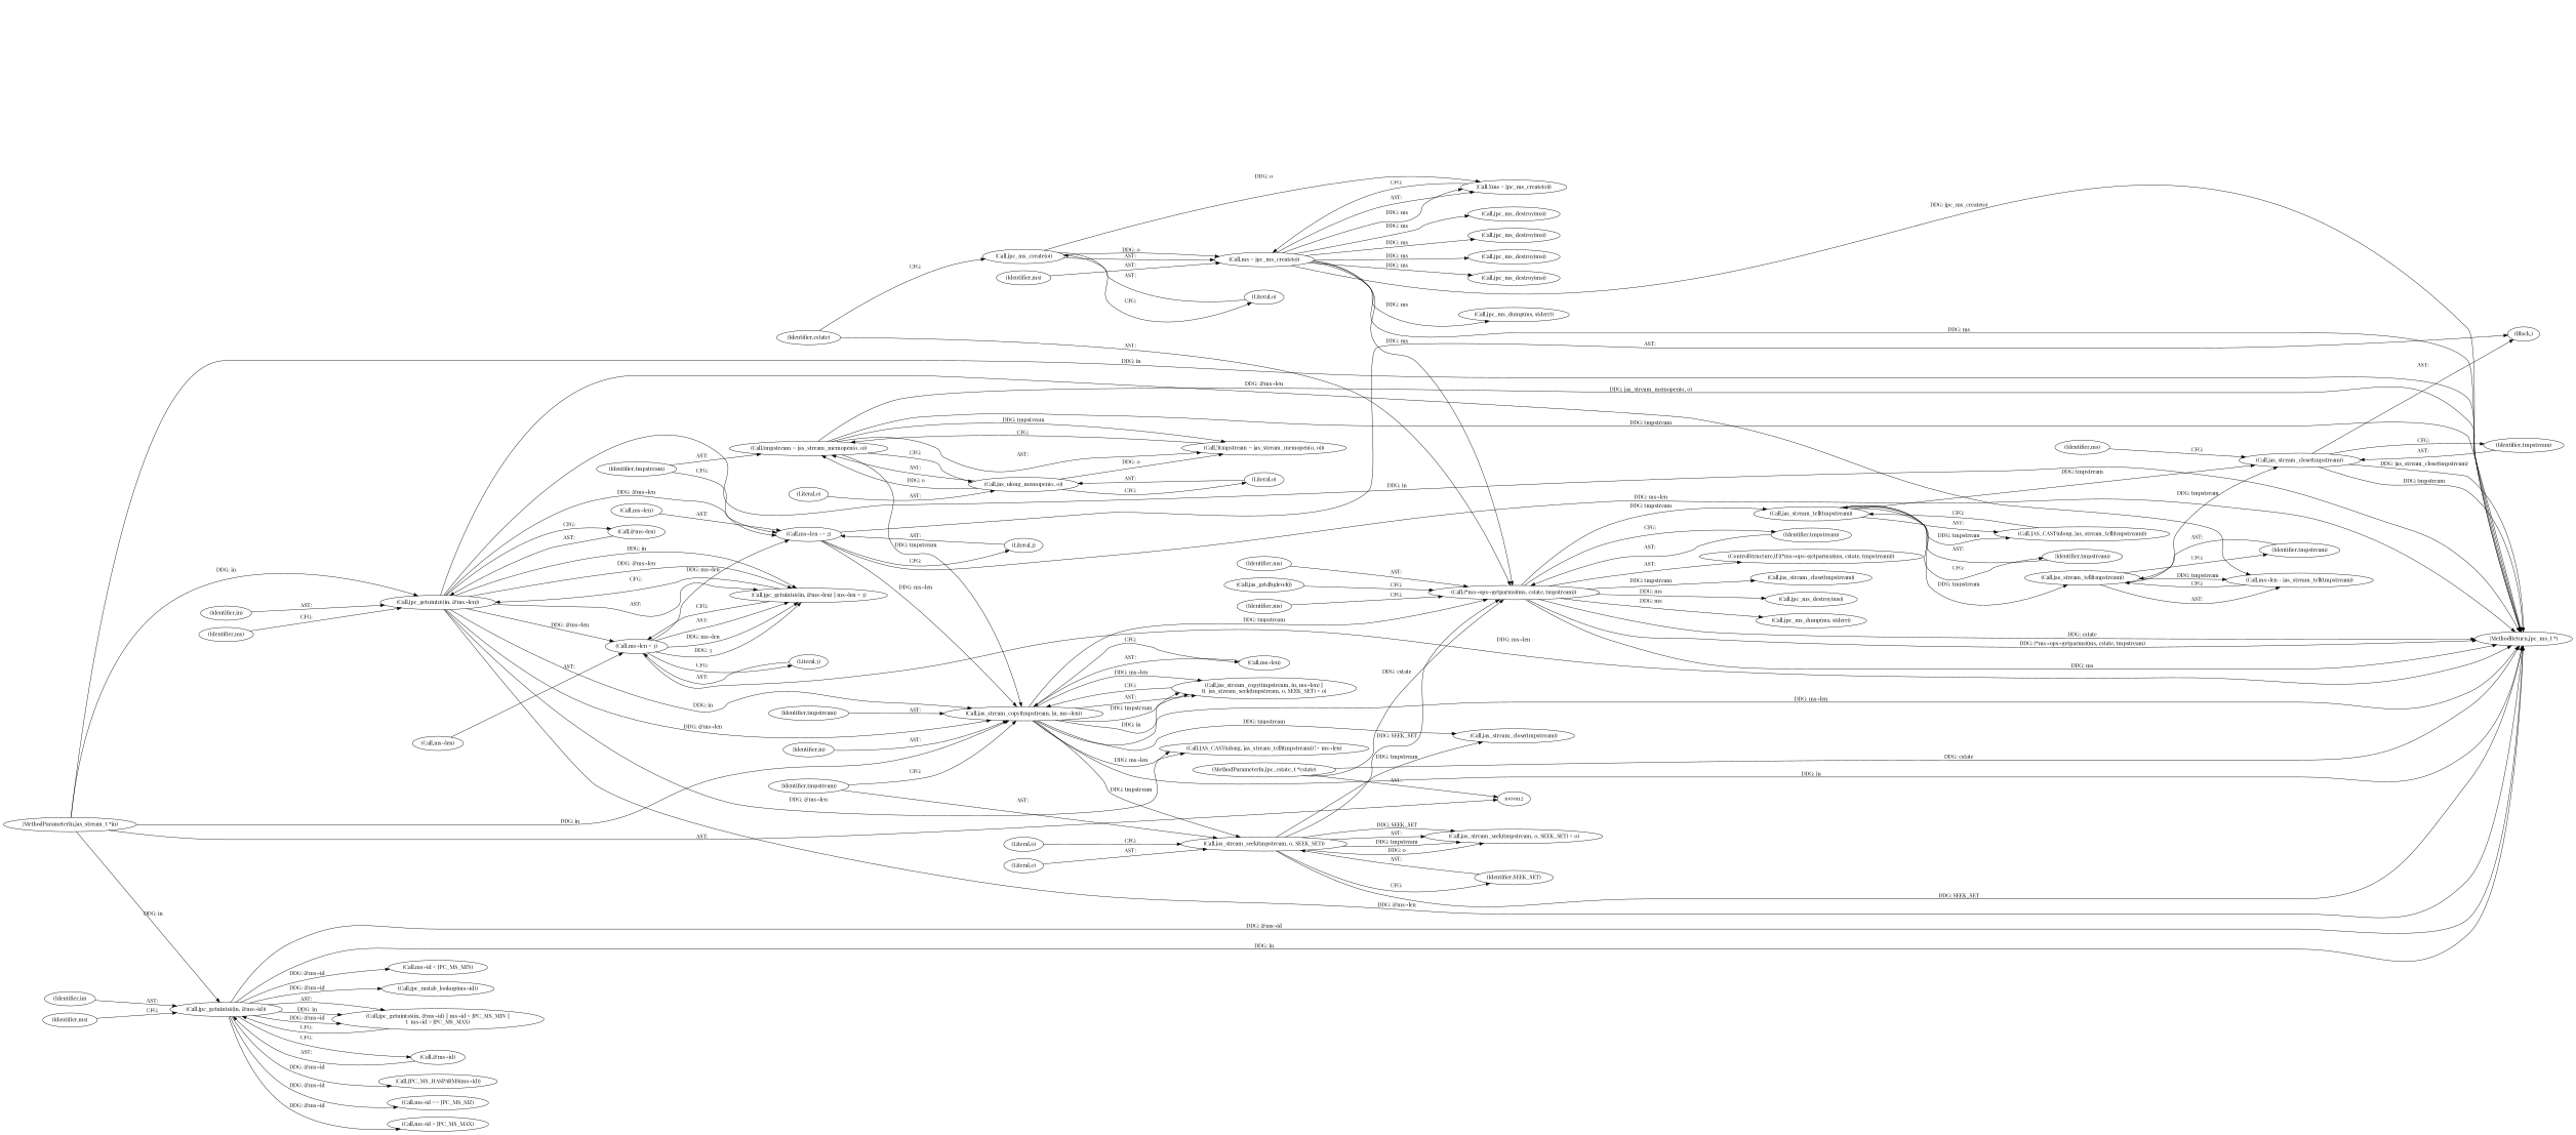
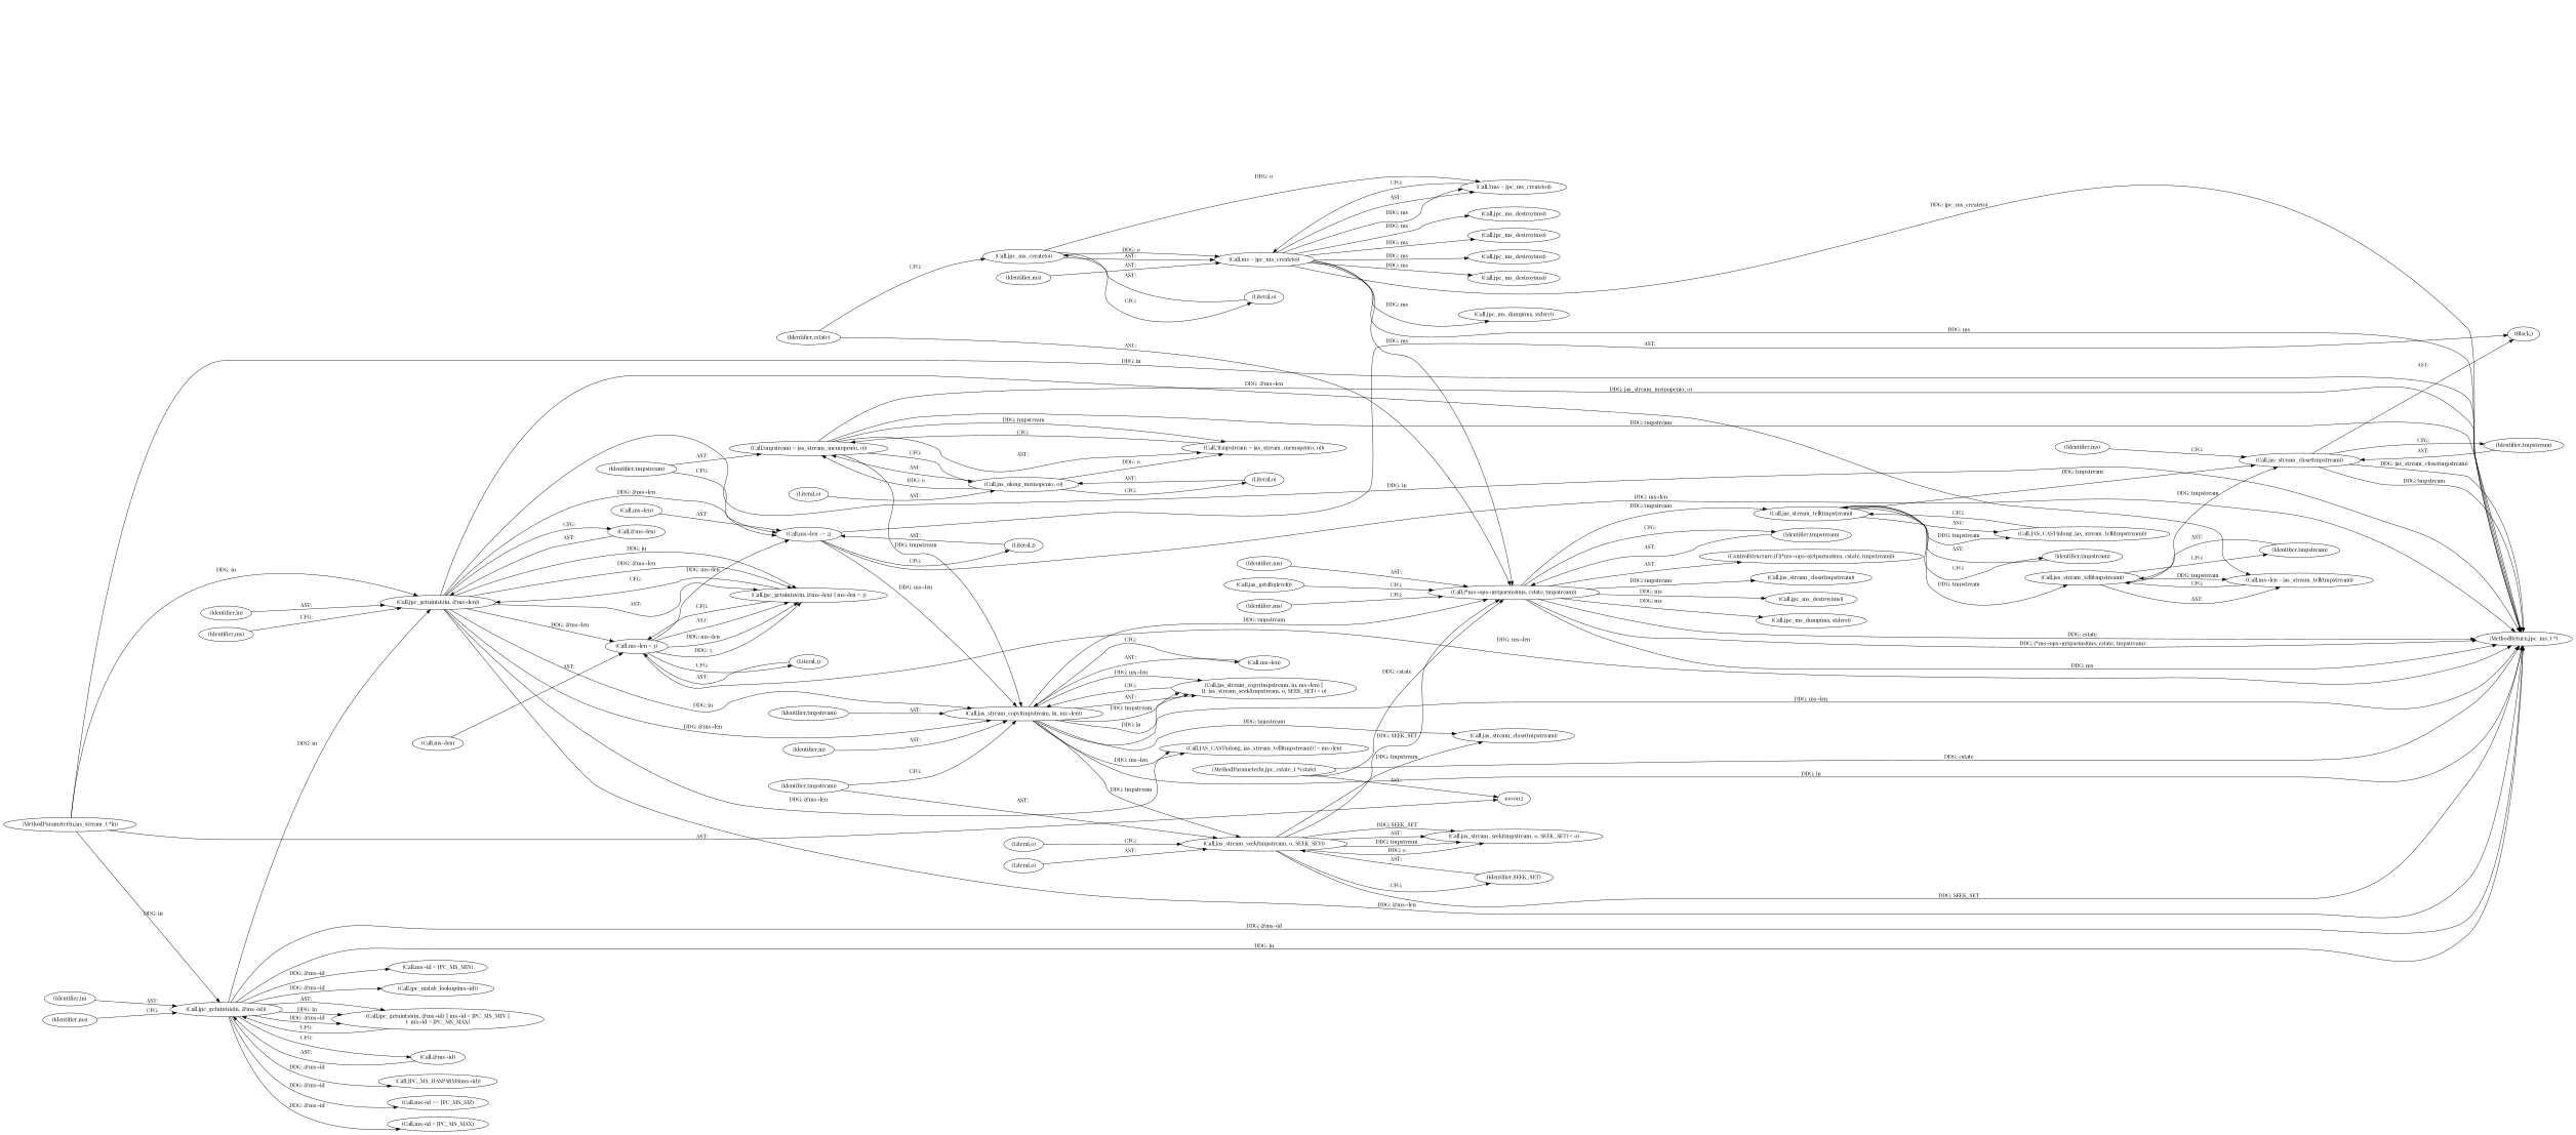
  digraph {
    fontname="Playfair Display"
    rankdir=LR
    node [fontname="Playfair Display"]
    edge [fontname="Playfair Display"]
    n1 [label="(Call,jas_stream_close(tmpstream))"]
    n2 [label="(Block,)"]
    n3 [label="(MethodReturn,jpc_ms_t *)"]
    n4 [label="(Identifier,tmpstream)"]
    n5 [label="(Call,jas_stream_tell(tmpstream))"]
    n6 [label="(Call,jas_stream_tell(tmpstream))"]
    n7 [label="(Call,JAS_CAST(ulong, jas_stream_tell(tmpstream)))"]
    n8 [label="(Identifier,tmpstream)"]
    n9 [label="(Call,ms->len - jas_stream_tell(tmpstream))"]
    n10 [label="(Identifier,tmpstream)"]
    n11 [label="(Call,(*ms->ops->getparms)(ms, cstate, tmpstream))"]
    n12 [label="(Call,jas_stream_close(tmpstream))"]
    n13 [label="(Call,jpc_ms_destroy(ms))"]
    n14 [label="(Call,jpc_ms_dump(ms, stderr))"]
    n15 [label="(Identifier,tmpstream)"]
    n16 [label="(ControlStructure,if ((*ms->ops->getparms)(ms, cstate, tmpstream)))"]
    n17 [label="(Call,ms = jpc_ms_create(0))"]
    n18 [label="(Call,jpc_ms_dump(ms, stderr))"]
    n19 [label="(Call,!(ms = jpc_ms_create(0)))"]
    n20 [label="(Call,jpc_ms_destroy(ms))"]
    n21 [label="(Call,jpc_ms_destroy(ms))"]
    n22 [label="(Call,jpc_ms_destroy(ms))"]
    n23 [label="(Call,jpc_ms_destroy(ms))"]
    n24 [label="(Call,jpc_ms_create(0))"]
    n25 [label="(Literal,0)"]
    n26 [label="(MethodParameterIn,jpc_cstate_t *cstate)"]
    1000112
    n28 [label="(Call,jas_stream_copy(tmpstream, in, ms->len))"]
    n29 [label="(Call,jas_stream_seek(tmpstream, 0, SEEK_SET))"]
    n30 [label="(Call,ms->len)"]
    n31 [label="(Call,jas_stream_close(tmpstream))"]
    n32 [label="(Call,JAS_CAST(ulong, jas_stream_tell(tmpstream)) != ms->len)"]
    n33 [label="(Call,jas_stream_copy(tmpstream, in, ms->len) ||\n\t\t  jas_stream_seek(tmpstream, 0, SEEK_SET) < 0)"]
    n34 [label="(Identifier,SEEK_SET)"]
    n35 [label="(Call,jas_stream_seek(tmpstream, 0, SEEK_SET) < 0)"]
    n36 [label="(Call,tmpstream = jas_stream_memopen(0, 0))"]
    n37 [label="(Call,jas_ulong_memopen(0, 0))"]
    n38 [label="(Call,!(tmpstream = jas_stream_memopen(0, 0)))"]
    n39 [label="(Literal,0)"]
    n40 [label="(Call,jpc_getuint16(in, &ms->len))"]
    n41 [label="(Call,ms->len -= 2)"]
    n42 [label="(Call,ms->len < 3)"]
    n43 [label="(Call,jpc_getuint16(in, &ms->len) || ms->len < 3)"]
    n44 [label="(Call,&ms->len)"]
    n45 [label="(Literal,2)"]
    n46 [label="(Literal,3)"]
    n47 [label="(Call,jpc_getuint16(in, &ms->id))"]
    n48 [label="(Call,JPC_MS_HASPARMS(ms->id))"]
    n49 [label="(Call,ms->id == JPC_MS_SIZ)"]
    n50 [label="(Call,ms->id > JPC_MS_MAX)"]
    n51 [label="(Call,ms->id < JPC_MS_MIN)"]
    n52 [label="(Call,jpc_mstab_lookup(ms->id))"]
    n53 [label="(Call,jpc_getuint16(in, &ms->id) || ms->id < JPC_MS_MIN ||\n\t  ms->id > JPC_MS_MAX)"]
    n54 [label="(Call,&ms->id)"]
    n55 [label="(MethodParameterIn,jas_stream_t *in)"]
    n56 [label="(Identifier,tmpstream)"]
    n57 [label="(Identifier,in)"]
    n58 [label="(Identifier,ms)"]
    n59 [label="(Literal,0)"]
    n60 [label="(Identifier,in)"]
    n61 [label="(Literal,0)"]
    n62 [label="(Identifier,ms)"]
    n63 [label="(Identifier,ms)"]
    n64 [label="(Call,ms->len)"]
    n65 [label="(Call,ms->len)"]
    n66 [label="(Identifier,cstate)"]
    n67 [label="(Identifier,ms)"]
    n68 [label="(Call,jas_getdbglevel())"]
    n69 [label="(Identifier,tmpstream)"]
    n70 [label="(Identifier,ms)"]
    n71 [label="(Literal,0)"]
    n72 [label="(Identifier,ms)"]
    n73 [label="(Identifier,in)"]
    n74 [label="(Identifier,tmpstream)"]
    n1 -> n2 [label="AST: "]
    n1 -> n3 [label="DDG: jas_stream_close(tmpstream)"]
    n1 -> n3 [label="DDG: tmpstream"]
    n1 -> n4 [label="CFG: "]
    n4 -> n1 [label="AST: "]
    n5 -> n1 [label="DDG: tmpstream"]
    n5 -> n6 [label="DDG: tmpstream"]
    n5 -> n7 [label="AST: "]
    n5 -> n7 [label="DDG: tmpstream"]
    n5 -> n8 [label="CFG: "]
    n6 -> n1 [label="DDG: tmpstream"]
    n6 -> n9 [label="AST: "]
    n6 -> n9 [label="DDG: tmpstream"]
    n6 -> n10 [label="CFG: "]
    n7 -> n5 [label="CFG: "]
    n8 -> n5 [label="AST: "]
    n9 -> n6 [label="CFG: "]
    n10 -> n6 [label="AST: "]
    n11 -> n3 [label="DDG: cstate"]
    n11 -> n3 [label="DDG: (*ms->ops->getparms)(ms, cstate, tmpstream)"]
    n11 -> n3 [label="DDG: ms"]
    n11 -> n5 [label="DDG: tmpstream"]
    n11 -> n12 [label="DDG: tmpstream"]
    n11 -> n13 [label="DDG: ms"]
    n11 -> n14 [label="DDG: ms"]
    n11 -> n15 [label="CFG: "]
    n11 -> n16 [label="AST: "]
    n15 -> n11 [label="AST: "]
    n17 -> n3 [label="DDG: jpc_ms_create(0)"]
    n17 -> n3 [label="DDG: ms"]
    n17 -> n11 [label="DDG: ms"]
    n17 -> n18 [label="DDG: ms"]
    n17 -> n19 [label="AST: "]
    n17 -> n19 [label="DDG: ms"]
    n17 -> n20 [label="DDG: ms"]
    n17 -> n21 [label="DDG: ms"]
    n17 -> n22 [label="DDG: ms"]
    n17 -> n23 [label="DDG: ms"]
    n19 -> n17 [label="CFG: "]
    n24 -> n17 [label="AST: "]
    n24 -> n17 [label="DDG: 0"]
    n24 -> n19 [label="DDG: 0"]
    n24 -> n25 [label="CFG: "]
    n25 -> n24 [label="AST: "]
    n26 -> n3 [label="DDG: cstate"]
    n26 -> n11 [label="DDG: cstate"]
    n26 -> 1000112 [label="AST: "]
    n28 -> n3 [label="DDG: ms->len"]
    n28 -> n3 [label="DDG: in"]
    n28 -> n11 [label="DDG: tmpstream"]
    n28 -> n29 [label="DDG: tmpstream"]
    n28 -> n30 [label="CFG: "]
    n28 -> n31 [label="DDG: tmpstream"]
    n28 -> n32 [label="DDG: ms->len"]
    n28 -> n33 [label="AST: "]
    n28 -> n33 [label="DDG: tmpstream"]
    n28 -> n33 [label="DDG: in"]
    n28 -> n33 [label="DDG: ms->len"]
    n29 -> n3 [label="DDG: SEEK_SET"]
    n29 -> n11 [label="DDG: SEEK_SET"]
    n29 -> n31 [label="DDG: tmpstream"]
    n29 -> n34 [label="CFG: "]
    n29 -> n35 [label="AST: "]
    n29 -> n35 [label="DDG: tmpstream"]
    n29 -> n35 [label="DDG: 0"]
    n29 -> n35 [label="DDG: SEEK_SET"]
    n30 -> n28 [label="AST: "]
    n33 -> n28 [label="CFG: "]
    n34 -> n29 [label="AST: "]
    n36 -> n3 [label="DDG: jas_stream_memopen(0, 0)"]
    n36 -> n3 [label="DDG: tmpstream"]
    n36 -> n28 [label="DDG: tmpstream"]
    n36 -> n37 [label="CFG: "]
    n36 -> n38 [label="AST: "]
    n36 -> n38 [label="DDG: tmpstream"]
    n37 -> n36 [label="AST: "]
    n37 -> n36 [label="DDG: 0"]
    n37 -> n38 [label="DDG: 0"]
    n37 -> n39 [label="CFG: "]
    n38 -> n36 [label="CFG: "]
    n39 -> n37 [label="AST: "]
    n40 -> n3 [label="DDG: &ms->len"]
    n40 -> n3 [label="DDG: in"]
    n40 -> n9 [label="DDG: &ms->len"]
    n40 -> n28 [label="DDG: in"]
    n40 -> n28 [label="DDG: &ms->len"]
    n40 -> n32 [label="DDG: &ms->len"]
    n40 -> n41 [label="DDG: &ms->len"]
    n40 -> n42 [label="DDG: &ms->len"]
    n40 -> n43 [label="AST: "]
    n40 -> n43 [label="DDG: in"]
    n40 -> n43 [label="DDG: &ms->len"]
    n40 -> n44 [label="CFG: "]
    n41 -> n2 [label="AST: "]
    n41 -> n3 [label="DDG: ms->len"]
    n41 -> n28 [label="DDG: ms->len"]
    n41 -> n45 [label="CFG: "]
    n42 -> n3 [label="DDG: ms->len"]
    n42 -> n41 [label="DDG: ms->len"]
    n42 -> n43 [label="AST: "]
    n42 -> n43 [label="DDG: ms->len"]
    n42 -> n43 [label="DDG: 3"]
    n42 -> n46 [label="CFG: "]
    n43 -> n40 [label="CFG: "]
    n43 -> n42 [label="CFG: "]
    n44 -> n40 [label="AST: "]
    n45 -> n41 [label="AST: "]
    n46 -> n42 [label="AST: "]
    n47 -> n3 [label="DDG: &ms->id"]
    n47 -> n3 [label="DDG: in"]
+   n47 -> n40 [label="DDG: in"]
    n47 -> n48 [label="DDG: &ms->id"]
    n47 -> n49 [label="DDG: &ms->id"]
    n47 -> n50 [label="DDG: &ms->id"]
    n47 -> n51 [label="DDG: &ms->id"]
    n47 -> n52 [label="DDG: &ms->id"]
    n47 -> n53 [label="AST: "]
    n47 -> n53 [label="DDG: in"]
    n47 -> n53 [label="DDG: &ms->id"]
    n47 -> n54 [label="CFG: "]
    n53 -> n47 [label="CFG: "]
    n54 -> n47 [label="AST: "]
    n55 -> n3 [label="DDG: in"]
    n55 -> 1000112 [label="AST: "]
-   n55 -> n28 [label="DDG: in"]
    n55 -> n40 [label="DDG: in"]
    n55 -> n47 [label="DDG: in"]
    n56 -> n36 [label="AST: "]
    n56 -> n41 [label="CFG: "]
    n57 -> n40 [label="AST: "]
    n58 -> n1 [label="CFG: "]
    n59 -> n29 [label="AST: "]
    n60 -> n28 [label="AST: "]
    n61 -> n37 [label="AST: "]
    n62 -> n17 [label="AST: "]
    n63 -> n40 [label="CFG: "]
    n64 -> n42 [label="AST: "]
    n65 -> n41 [label="AST: "]
    n66 -> n11 [label="AST: "]
    n66 -> n24 [label="CFG: "]
    n67 -> n11 [label="AST: "]
    n68 -> n11 [label="CFG: "]
    n69 -> n28 [label="CFG: "]
    n69 -> n29 [label="AST: "]
    n70 -> n47 [label="CFG: "]
    n71 -> n29 [label="CFG: "]
    n72 -> n11 [label="CFG: "]
    n73 -> n47 [label="AST: "]
    n74 -> n28 [label="AST: "]
  }
